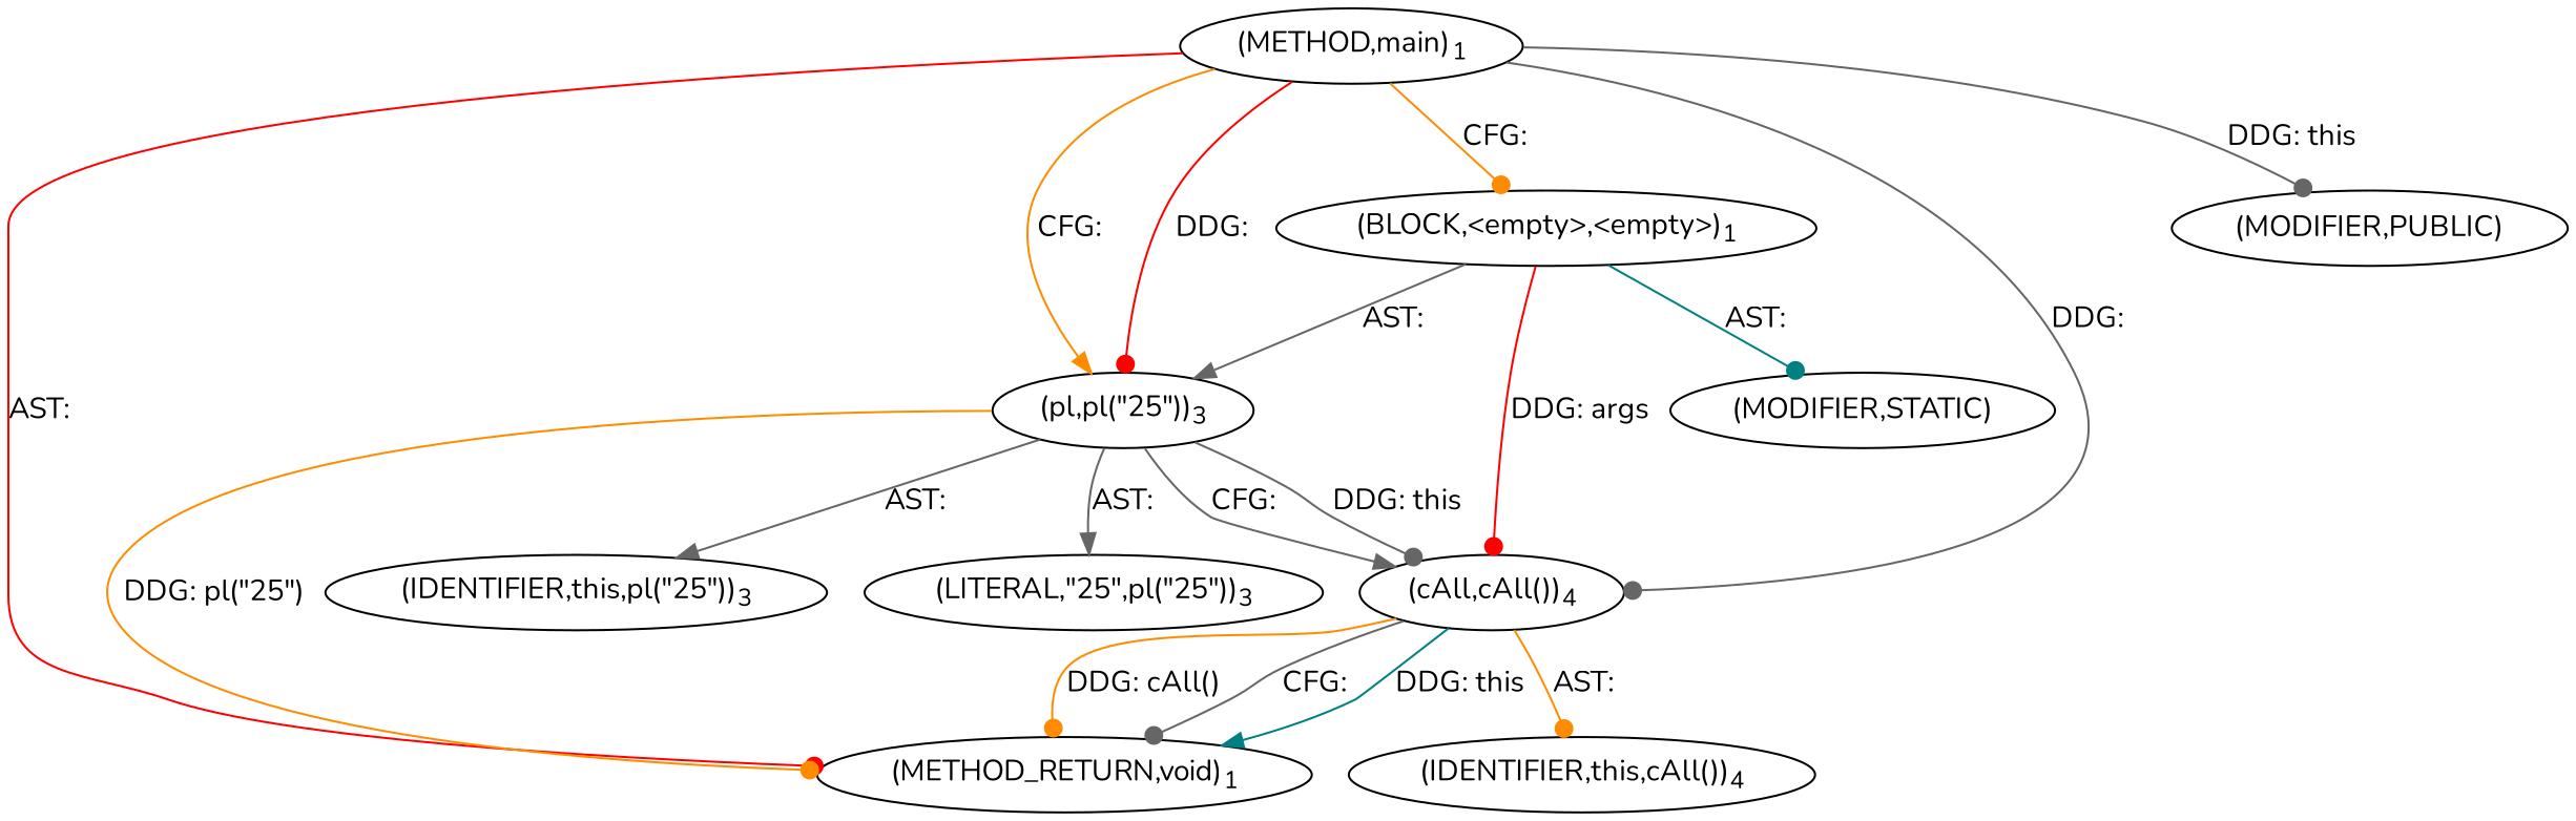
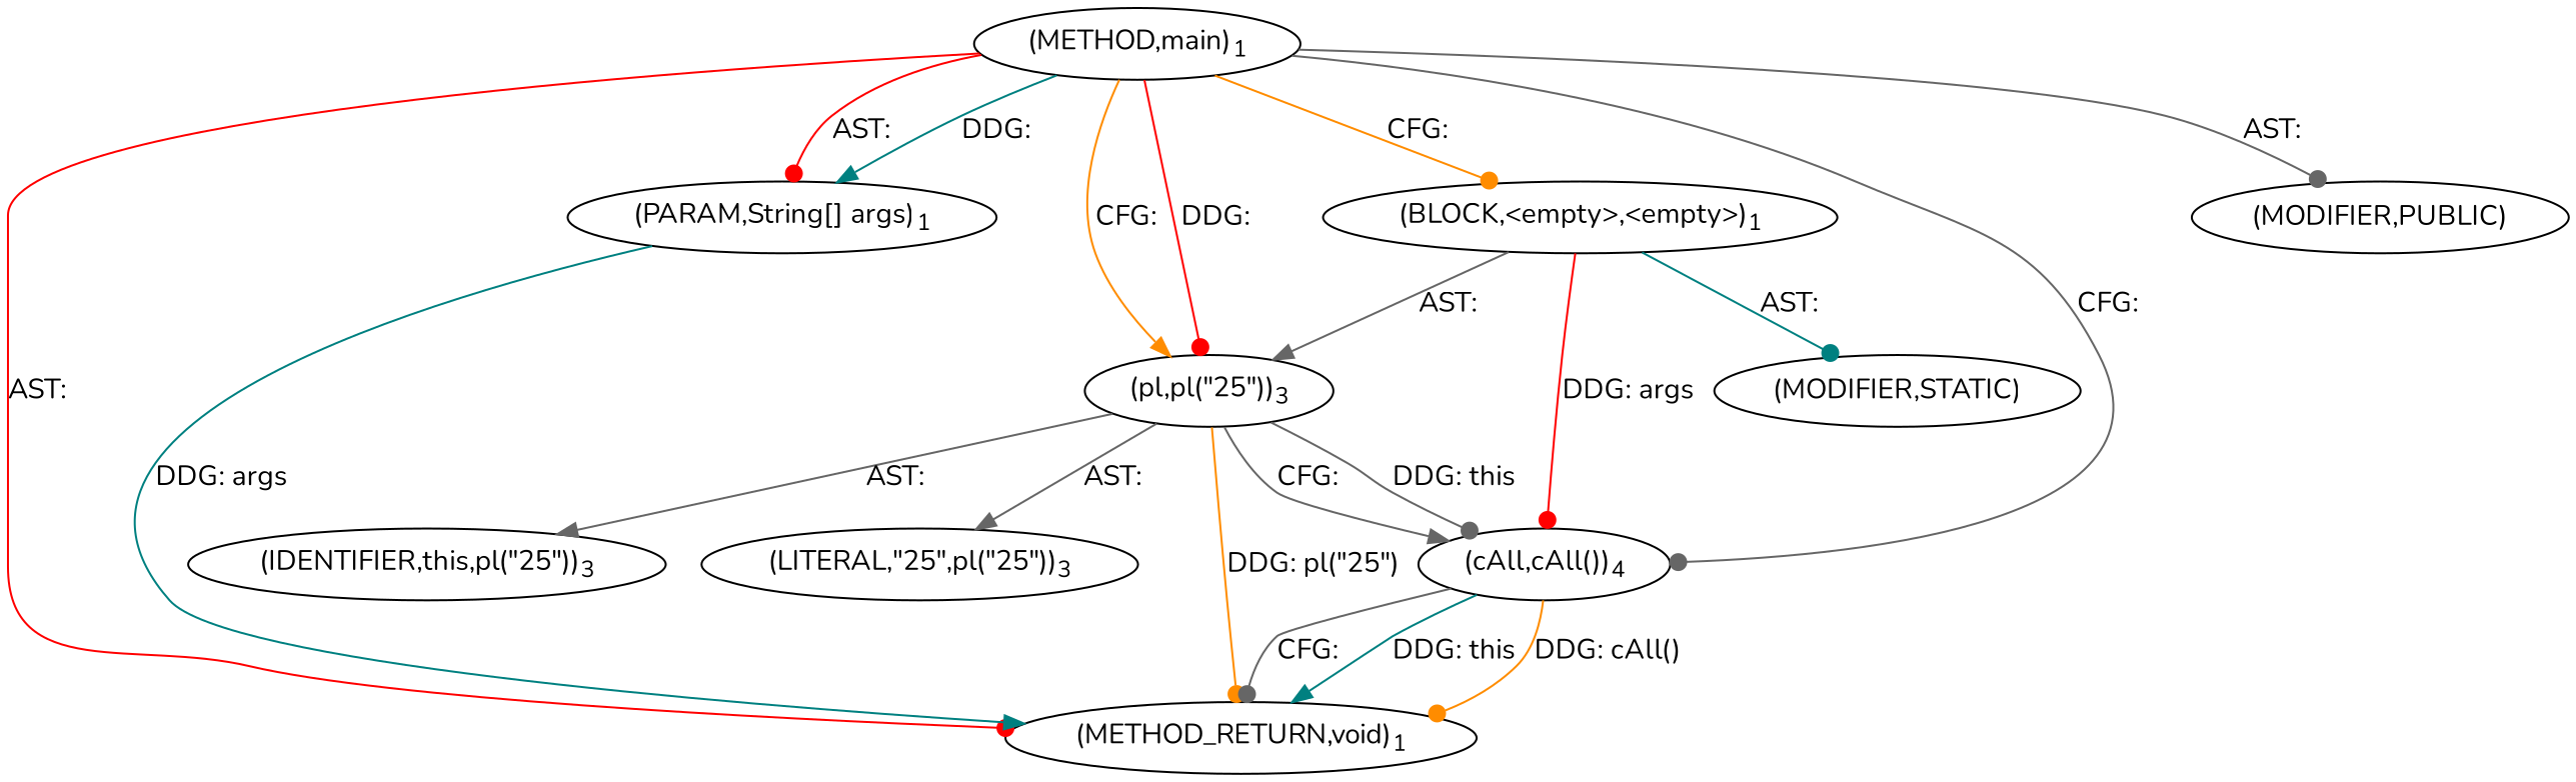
  digraph {
    fontname=Nunito
    node [fontname=Nunito]
    edge [arrowhead=dot color=gray40 fontname=Nunito]
    n1 [label=<(METHOD,main)<SUB>1</SUB>>]
+   n2 [label=<(PARAM,String[] args)<SUB>1</SUB>>]
    n3 [label=<(BLOCK,&lt;empty&gt;,&lt;empty&gt;)<SUB>1</SUB>>]
    n4 [label=<(pl,pl(&quot;25&quot;))<SUB>3</SUB>>]
    n5 [label=<(cAll,cAll())<SUB>4</SUB>>]
    n6 [label=<(MODIFIER,PUBLIC)>]
    n7 [label=<(METHOD_RETURN,void)<SUB>1</SUB>>]
    n8 [label=<(MODIFIER,STATIC)>]
    n9 [label=<(IDENTIFIER,this,pl(&quot;25&quot;))<SUB>3</SUB>>]
    n10 [label=<(LITERAL,&quot;25&quot;,pl(&quot;25&quot;))<SUB>3</SUB>>]
-   n11 [label=<(IDENTIFIER,this,cAll())<SUB>4</SUB>>]
+   n1 -> n2 [color=red label="AST: "]
+   n1 -> n2 [arrowhead=normal color=teal label="DDG: "]
    n1 -> n3 [color=darkorange label="CFG: "]
    n1 -> n4 [arrowhead=normal color=darkorange label="CFG: "]
    n1 -> n4 [color=red label="DDG: "]
-   n1 -> n5 [label="DDG: "]
-   n1 -> n6 [label="DDG: this"]
+   n1 -> n5 [label="CFG: "]
+   n1 -> n6 [label="AST: "]
    n1 -> n7 [color=red label="AST: "]
+   n2 -> n7 [arrowhead=normal color=teal label="DDG: args"]
    n3 -> n4 [arrowhead=normal label="AST: "]
    n3 -> n5 [color=red label="DDG: args"]
    n3 -> n8 [color=teal label="AST: "]
    n4 -> n5 [arrowhead=normal label="CFG: "]
    n4 -> n5 [label="DDG: this"]
    n4 -> n7 [color=darkorange label="DDG: pl(&quot;25&quot;)"]
    n4 -> n9 [arrowhead=normal label="AST: "]
    n4 -> n10 [arrowhead=normal label="AST: "]
    n5 -> n7 [label="CFG: "]
    n5 -> n7 [arrowhead=normal color=teal label="DDG: this"]
    n5 -> n7 [color=darkorange label="DDG: cAll()"]
-   n5 -> n11 [color=darkorange label="AST: "]
  }
